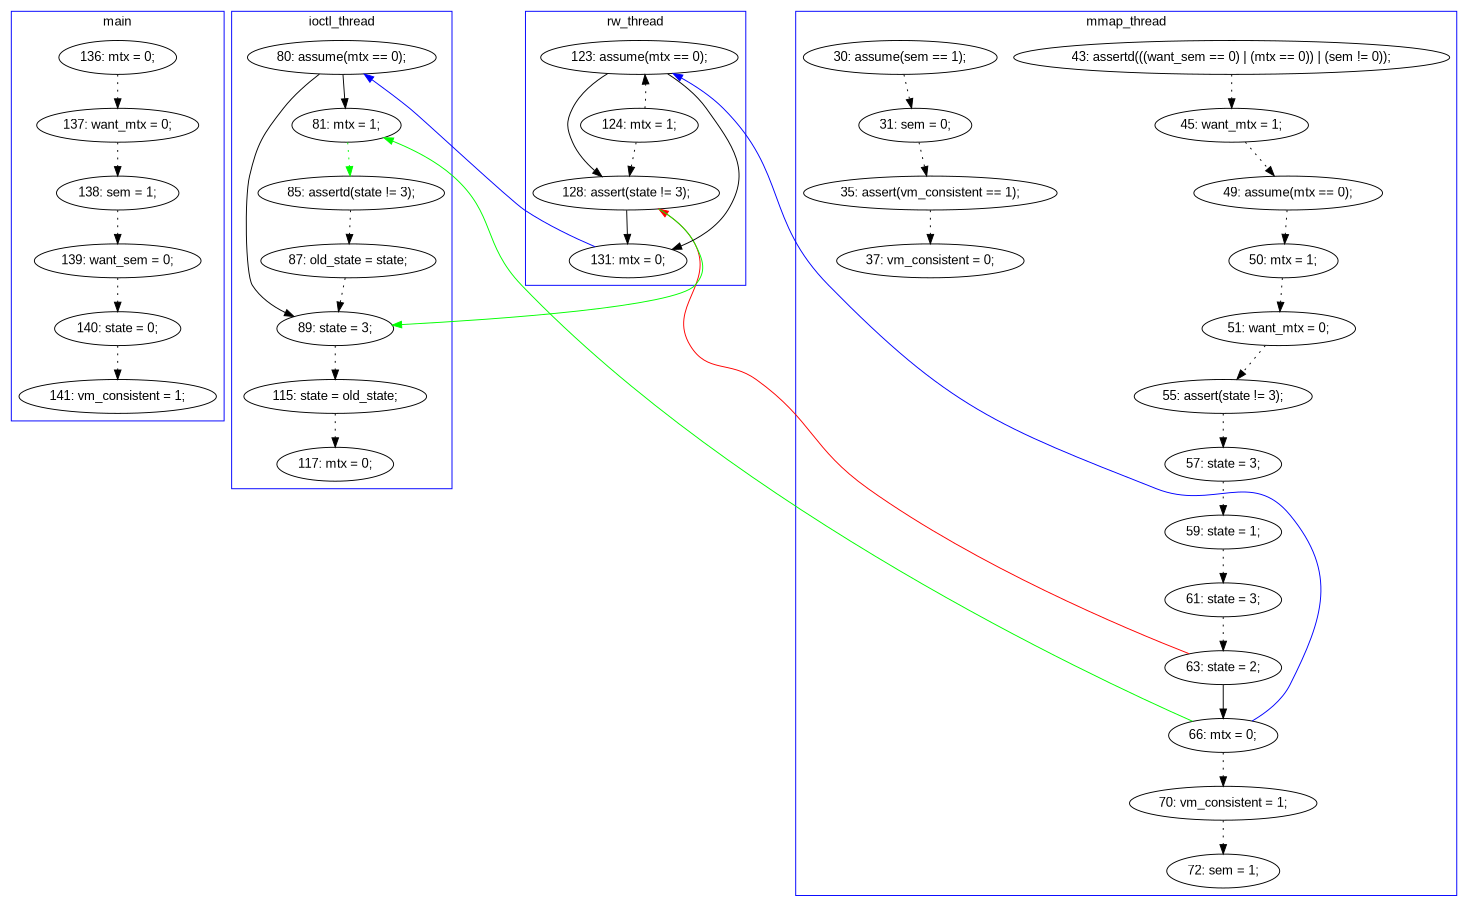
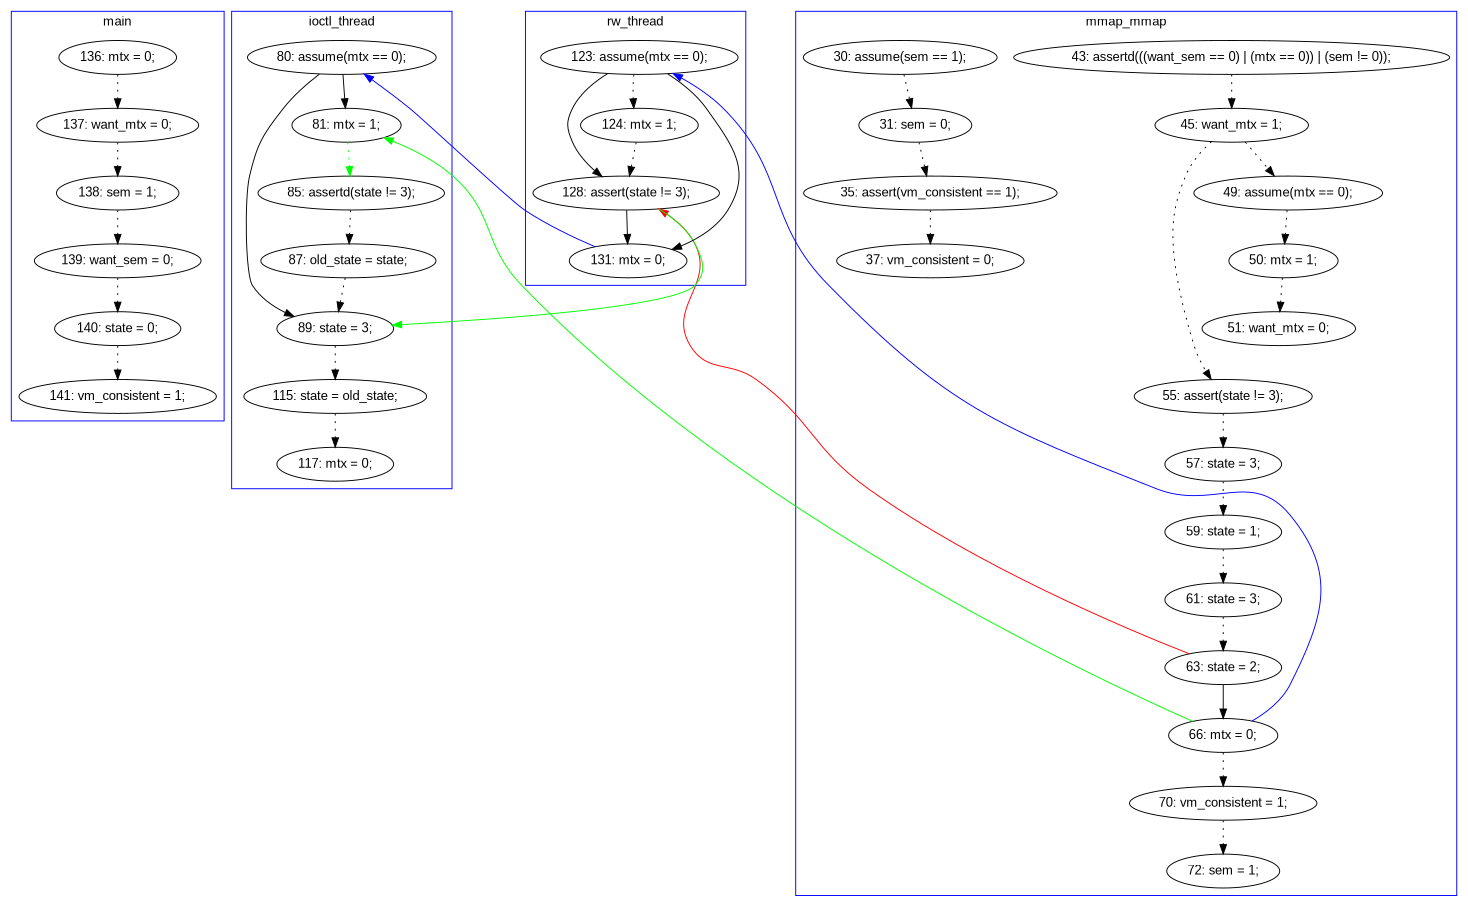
  digraph {
    fontname="Liberation Sans"
    node [fontname="Liberation Sans"]
    edge [color=black fontname="Liberation Sans" style=dotted]
    n1 [label="136: mtx = 0;"]
    n2 [label="137: want_mtx = 0;"]
    n3 [label="140: state = 0;"]
    n4 [label="141: vm_consistent = 1;"]
    n5 [label="139: want_sem = 0;"]
    n6 [label="138: sem = 1;"]
    n7 [label="50: mtx = 1;"]
    n8 [label="51: want_mtx = 0;"]
    n9 [label="66: mtx = 0;"]
    n10 [label="70: vm_consistent = 1;"]
    n11 [label="63: state = 2;"]
    n12 [label="43: assertd(((want_sem == 0) | (mtx == 0)) | (sem != 0));"]
    n13 [label="45: want_mtx = 1;"]
    n14 [label="37: vm_consistent = 0;"]
    n15 [label="31: sem = 0;"]
    n16 [label="35: assert(vm_consistent == 1);"]
    n17 [label="59: state = 1;"]
    n18 [label="61: state = 3;"]
    n19 [label="55: assert(state != 3);"]
    n20 [label="72: sem = 1;"]
    n21 [label="49: assume(mtx == 0);"]
    n22 [label="57: state = 3;"]
    n23 [label="30: assume(sem == 1);"]
    n24 [label="87: old_state = state;"]
    n25 [label="89: state = 3;"]
    n26 [label="80: assume(mtx == 0);"]
    n27 [label="85: assertd(state != 3);"]
    n28 [label="81: mtx = 1;"]
    n29 [label="115: state = old_state;"]
    n30 [label="117: mtx = 0;"]
    n31 [label="128: assert(state != 3);"]
    n32 [label="123: assume(mtx == 0);"]
    n33 [label="124: mtx = 1;"]
    n34 [label="131: mtx = 0;"]
    subgraph cluster_1 {
      color=blue
      label=main
      n1
      n2
      n3
      n4
      n5
      n6
    }
    subgraph cluster_2 {
      color=blue
-     label=mmap_thread
+     label=mmap_mmap
      n7
      n8
      n9
      n10
      n11
      n12
      n13
      n14
      n15
      n16
      n17
      n18
      n19
      n20
      n21
      n22
      n23
    }
    subgraph cluster_3 {
      color=blue
      label=ioctl_thread
      n24
      n25
      n26
      n27
      n28
      n29
      n30
    }
    subgraph cluster_4 {
      color=blue
      label=rw_thread
      n31
      n32
      n33
      n34
    }
    n1 -> n2
    n2 -> n6
    n3 -> n4
    n5 -> n3
    n6 -> n5
    n7 -> n8
-   n8 -> n19
+   n13 -> n19
    n9 -> n10
    n9 -> n28 [color=Green constraint=false style=""]
    n9 -> n32 [color=Blue constraint=false style=""]
    n10 -> n20
    n11 -> n9 [color=Black style=""]
    n11 -> n31 [color=Red constraint=false style=""]
    n12 -> n13
    n13 -> n21
    n15 -> n16
    n16 -> n14
    n17 -> n18
    n18 -> n11
    n19 -> n22
    n21 -> n7
    n22 -> n17
    n23 -> n15
    n24 -> n25
    n25 -> n29
    n26 -> n25 [color=Black style=""]
    n26 -> n28 [color=Black style=""]
    n27 -> n24
    n28 -> n27 [color=Green]
    n29 -> n30
    n31 -> n25 [color=Green constraint=false style=""]
    n31 -> n34 [color=Black style=""]
    n32 -> n31 [color=Black style=""]
-   n33 -> n32
+   n32 -> n33
    n32 -> n34 [color=Black style=""]
    n33 -> n31
    n34 -> n26 [color=Blue constraint=false style=""]
  }
